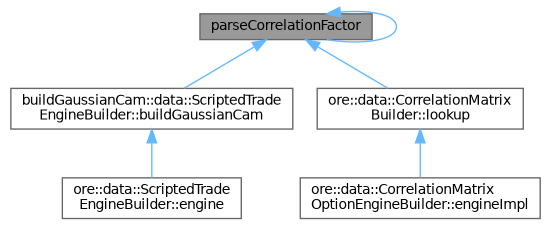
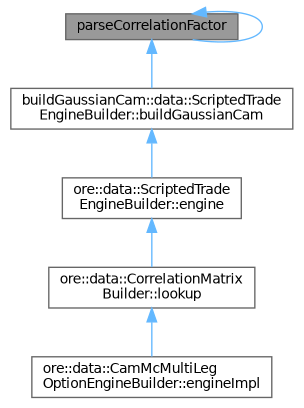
  digraph {
    rankdir=TB
    node [color=grey40 fillcolor=white fontname=Helvetica fontsize=10 shape=box style=filled]
    edge [color=steelblue1 dir=back fontname=Helvetica fontsize=10 labelfontname=Helvetica labelfontsize=10 style=solid]
    n1 [color=gray40 fillcolor=grey60 fontcolor=black height=0.2 label=parseCorrelationFactor width=0.4]
    n2 [height=0.2 label="buildGaussianCam::data::ScriptedTrade\lEngineBuilder::buildGaussianCam" width=0.4]
    n3 [height=0.2 label="ore::data::CorrelationMatrix\lBuilder::lookup" width=0.4]
    n4 [height=0.2 label="ore::data::ScriptedTrade\lEngineBuilder::engine" width=0.4]
-   n5 [height=0.2 label="ore::data::CorrelationMatrix\lOptionEngineBuilder::engineImpl" width=0.4]
+   n5 [height=0.2 label="ore::data::CamMcMultiLeg\lOptionEngineBuilder::engineImpl" width=0.4]
    n1 -> n1
    n1 -> n2
-   n1 -> n3
+   n4 -> n3
    n2 -> n4
    n3 -> n5
  }
